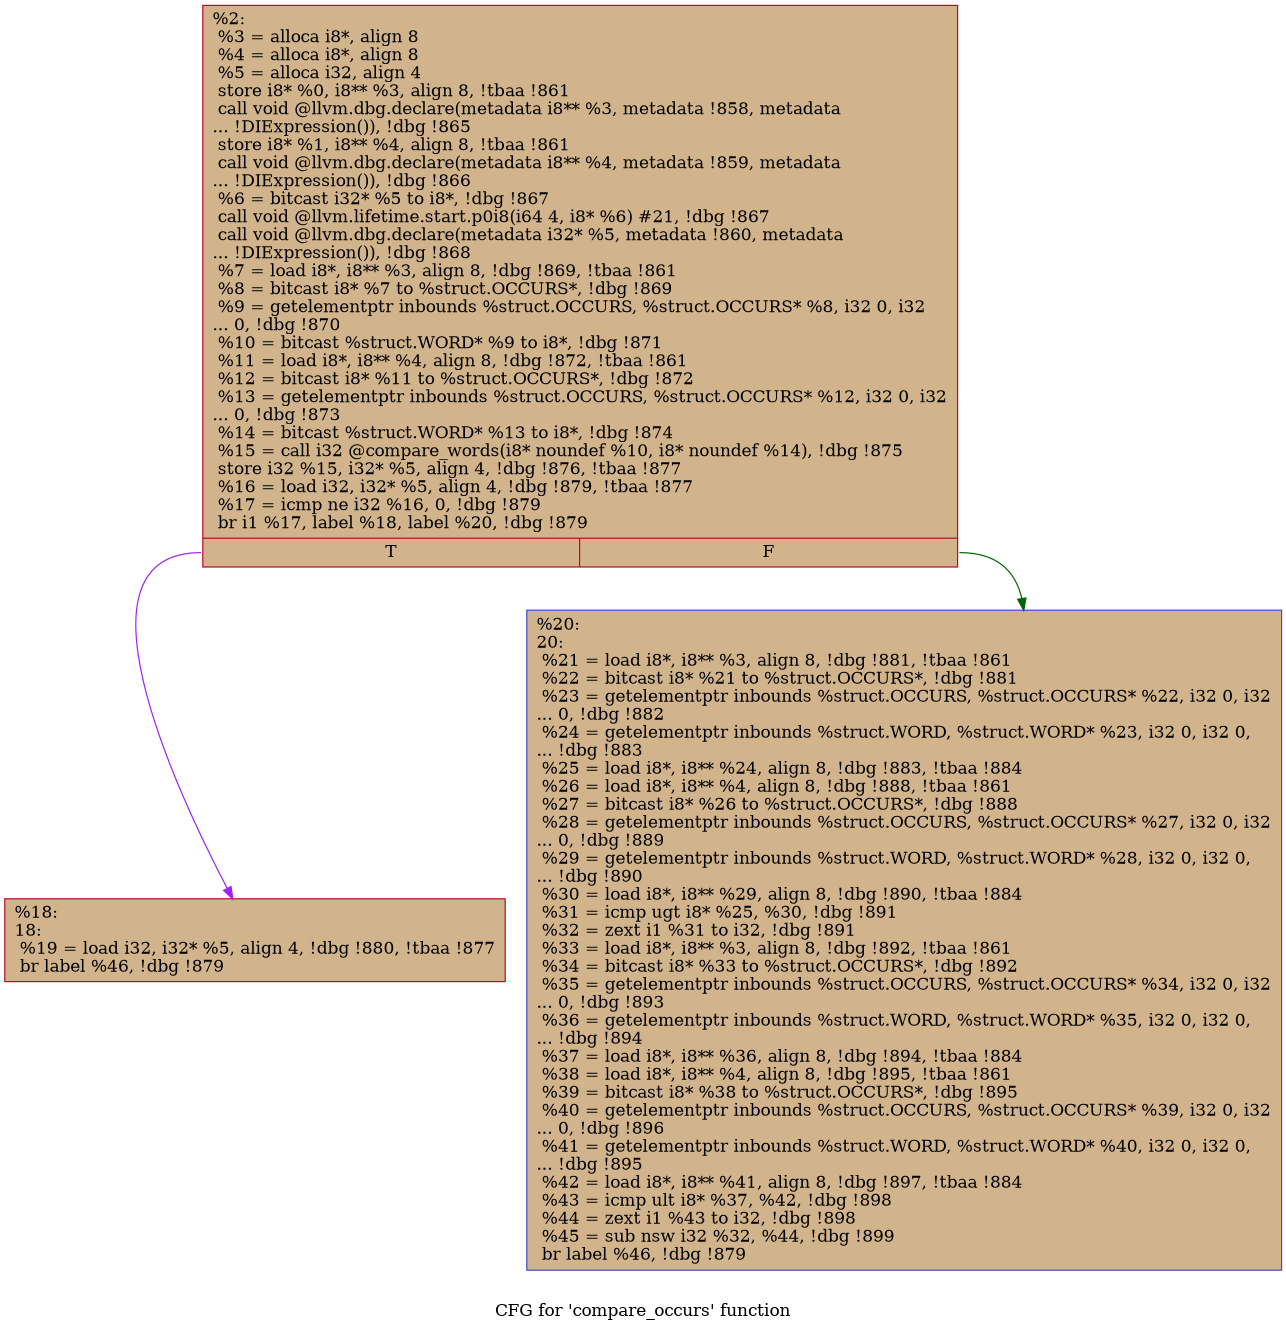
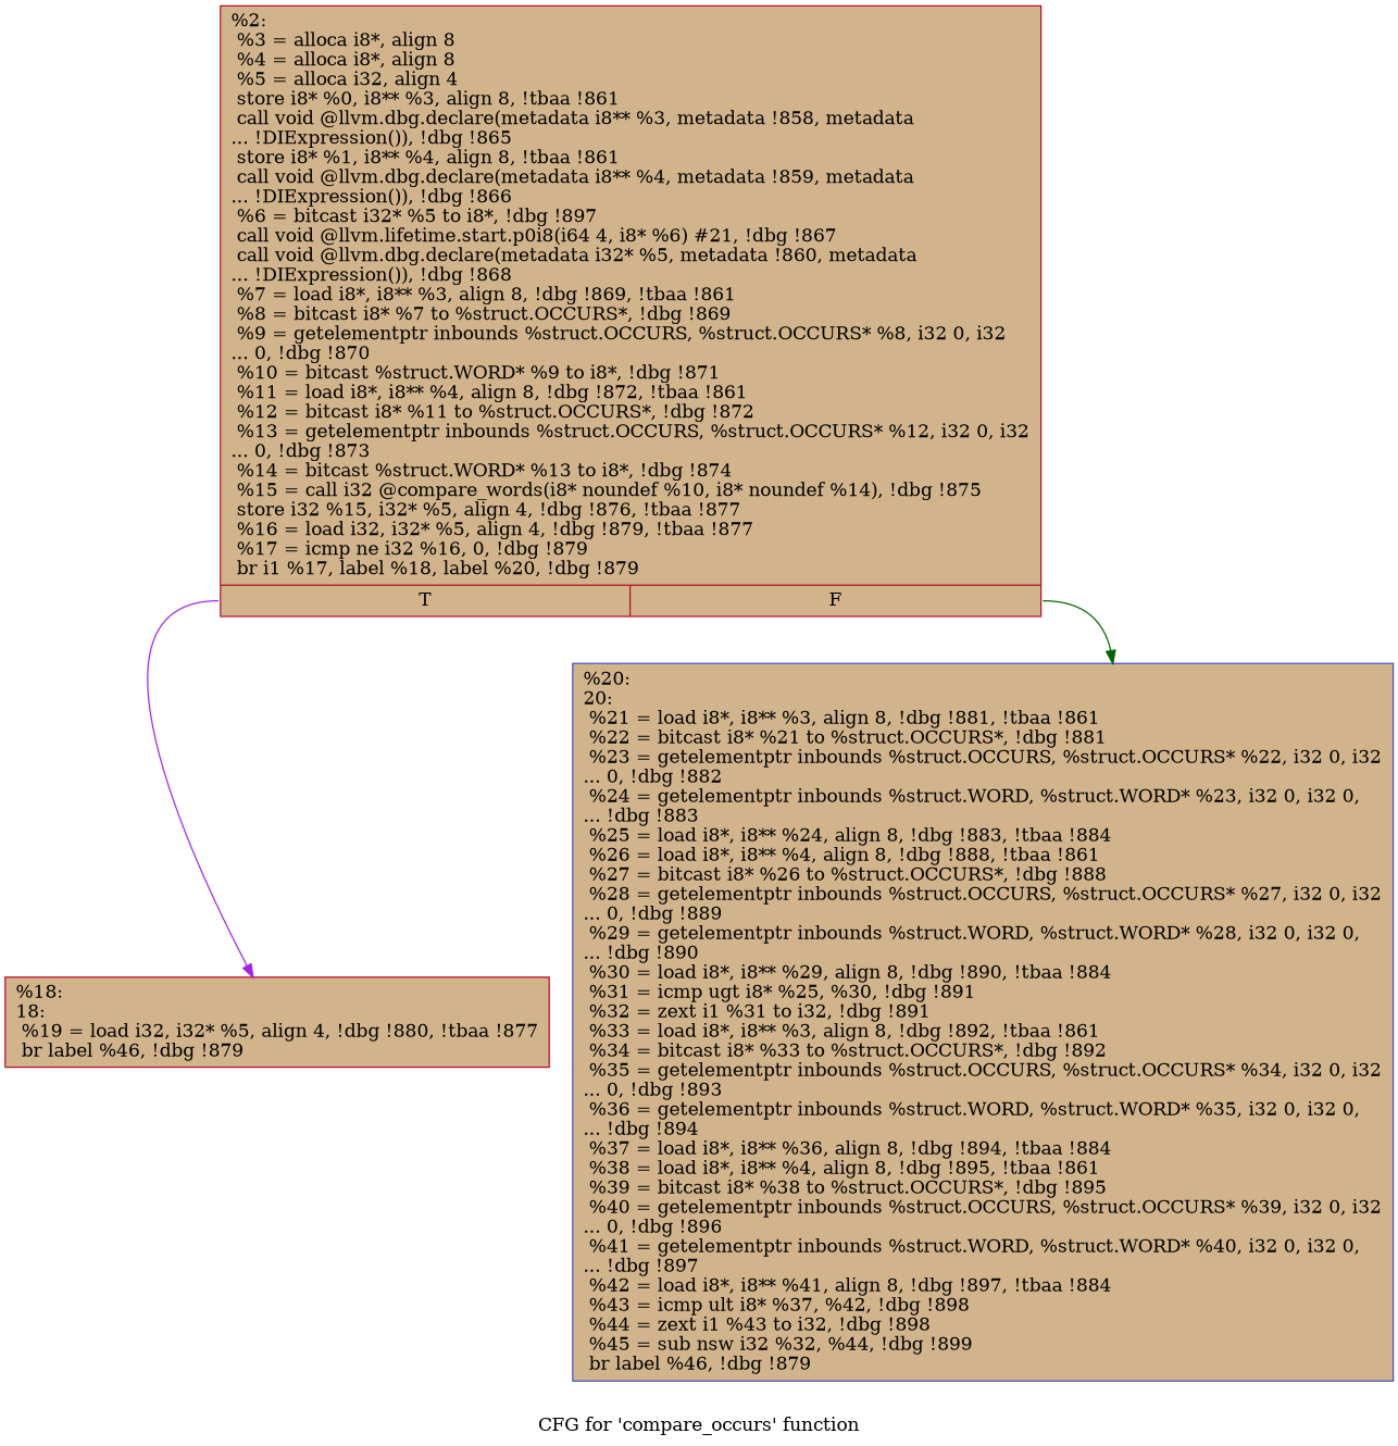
  digraph {
    label="CFG for 'compare_occurs' function"
    node [color="#b70d28ff" fillcolor=tan shape=record style=filled]
-   n1 [label="{%2:\l  %3 = alloca i8*, align 8\l  %4 = alloca i8*, align 8\l  %5 = alloca i32, align 4\l  store i8* %0, i8** %3, align 8, !tbaa !861\l  call void @llvm.dbg.declare(metadata i8** %3, metadata !858, metadata\l... !DIExpression()), !dbg !865\l  store i8* %1, i8** %4, align 8, !tbaa !861\l  call void @llvm.dbg.declare(metadata i8** %4, metadata !859, metadata\l... !DIExpression()), !dbg !866\l  %6 = bitcast i32* %5 to i8*, !dbg !867\l  call void @llvm.lifetime.start.p0i8(i64 4, i8* %6) #21, !dbg !867\l  call void @llvm.dbg.declare(metadata i32* %5, metadata !860, metadata\l... !DIExpression()), !dbg !868\l  %7 = load i8*, i8** %3, align 8, !dbg !869, !tbaa !861\l  %8 = bitcast i8* %7 to %struct.OCCURS*, !dbg !869\l  %9 = getelementptr inbounds %struct.OCCURS, %struct.OCCURS* %8, i32 0, i32\l... 0, !dbg !870\l  %10 = bitcast %struct.WORD* %9 to i8*, !dbg !871\l  %11 = load i8*, i8** %4, align 8, !dbg !872, !tbaa !861\l  %12 = bitcast i8* %11 to %struct.OCCURS*, !dbg !872\l  %13 = getelementptr inbounds %struct.OCCURS, %struct.OCCURS* %12, i32 0, i32\l... 0, !dbg !873\l  %14 = bitcast %struct.WORD* %13 to i8*, !dbg !874\l  %15 = call i32 @compare_words(i8* noundef %10, i8* noundef %14), !dbg !875\l  store i32 %15, i32* %5, align 4, !dbg !876, !tbaa !877\l  %16 = load i32, i32* %5, align 4, !dbg !879, !tbaa !877\l  %17 = icmp ne i32 %16, 0, !dbg !879\l  br i1 %17, label %18, label %20, !dbg !879\l|{<s0>T|<s1>F}}"]
+   n1 [label="{%2:\l  %3 = alloca i8*, align 8\l  %4 = alloca i8*, align 8\l  %5 = alloca i32, align 4\l  store i8* %0, i8** %3, align 8, !tbaa !861\l  call void @llvm.dbg.declare(metadata i8** %3, metadata !858, metadata\l... !DIExpression()), !dbg !865\l  store i8* %1, i8** %4, align 8, !tbaa !861\l  call void @llvm.dbg.declare(metadata i8** %4, metadata !859, metadata\l... !DIExpression()), !dbg !866\l  %6 = bitcast i32* %5 to i8*, !dbg !897\l  call void @llvm.lifetime.start.p0i8(i64 4, i8* %6) #21, !dbg !867\l  call void @llvm.dbg.declare(metadata i32* %5, metadata !860, metadata\l... !DIExpression()), !dbg !868\l  %7 = load i8*, i8** %3, align 8, !dbg !869, !tbaa !861\l  %8 = bitcast i8* %7 to %struct.OCCURS*, !dbg !869\l  %9 = getelementptr inbounds %struct.OCCURS, %struct.OCCURS* %8, i32 0, i32\l... 0, !dbg !870\l  %10 = bitcast %struct.WORD* %9 to i8*, !dbg !871\l  %11 = load i8*, i8** %4, align 8, !dbg !872, !tbaa !861\l  %12 = bitcast i8* %11 to %struct.OCCURS*, !dbg !872\l  %13 = getelementptr inbounds %struct.OCCURS, %struct.OCCURS* %12, i32 0, i32\l... 0, !dbg !873\l  %14 = bitcast %struct.WORD* %13 to i8*, !dbg !874\l  %15 = call i32 @compare_words(i8* noundef %10, i8* noundef %14), !dbg !875\l  store i32 %15, i32* %5, align 4, !dbg !876, !tbaa !877\l  %16 = load i32, i32* %5, align 4, !dbg !879, !tbaa !877\l  %17 = icmp ne i32 %16, 0, !dbg !879\l  br i1 %17, label %18, label %20, !dbg !879\l|{<s0>T|<s1>F}}"]
    n2 [label="{%18:\l18:                                               \l  %19 = load i32, i32* %5, align 4, !dbg !880, !tbaa !877\l  br label %46, !dbg !879\l}"]
-   n3 [color="#3d50c3ff" label="{%20:\l20:                                               \l  %21 = load i8*, i8** %3, align 8, !dbg !881, !tbaa !861\l  %22 = bitcast i8* %21 to %struct.OCCURS*, !dbg !881\l  %23 = getelementptr inbounds %struct.OCCURS, %struct.OCCURS* %22, i32 0, i32\l... 0, !dbg !882\l  %24 = getelementptr inbounds %struct.WORD, %struct.WORD* %23, i32 0, i32 0,\l... !dbg !883\l  %25 = load i8*, i8** %24, align 8, !dbg !883, !tbaa !884\l  %26 = load i8*, i8** %4, align 8, !dbg !888, !tbaa !861\l  %27 = bitcast i8* %26 to %struct.OCCURS*, !dbg !888\l  %28 = getelementptr inbounds %struct.OCCURS, %struct.OCCURS* %27, i32 0, i32\l... 0, !dbg !889\l  %29 = getelementptr inbounds %struct.WORD, %struct.WORD* %28, i32 0, i32 0,\l... !dbg !890\l  %30 = load i8*, i8** %29, align 8, !dbg !890, !tbaa !884\l  %31 = icmp ugt i8* %25, %30, !dbg !891\l  %32 = zext i1 %31 to i32, !dbg !891\l  %33 = load i8*, i8** %3, align 8, !dbg !892, !tbaa !861\l  %34 = bitcast i8* %33 to %struct.OCCURS*, !dbg !892\l  %35 = getelementptr inbounds %struct.OCCURS, %struct.OCCURS* %34, i32 0, i32\l... 0, !dbg !893\l  %36 = getelementptr inbounds %struct.WORD, %struct.WORD* %35, i32 0, i32 0,\l... !dbg !894\l  %37 = load i8*, i8** %36, align 8, !dbg !894, !tbaa !884\l  %38 = load i8*, i8** %4, align 8, !dbg !895, !tbaa !861\l  %39 = bitcast i8* %38 to %struct.OCCURS*, !dbg !895\l  %40 = getelementptr inbounds %struct.OCCURS, %struct.OCCURS* %39, i32 0, i32\l... 0, !dbg !896\l  %41 = getelementptr inbounds %struct.WORD, %struct.WORD* %40, i32 0, i32 0,\l... !dbg !895\l  %42 = load i8*, i8** %41, align 8, !dbg !897, !tbaa !884\l  %43 = icmp ult i8* %37, %42, !dbg !898\l  %44 = zext i1 %43 to i32, !dbg !898\l  %45 = sub nsw i32 %32, %44, !dbg !899\l  br label %46, !dbg !879\l}"]
+   n3 [color="#3d50c3ff" label="{%20:\l20:                                               \l  %21 = load i8*, i8** %3, align 8, !dbg !881, !tbaa !861\l  %22 = bitcast i8* %21 to %struct.OCCURS*, !dbg !881\l  %23 = getelementptr inbounds %struct.OCCURS, %struct.OCCURS* %22, i32 0, i32\l... 0, !dbg !882\l  %24 = getelementptr inbounds %struct.WORD, %struct.WORD* %23, i32 0, i32 0,\l... !dbg !883\l  %25 = load i8*, i8** %24, align 8, !dbg !883, !tbaa !884\l  %26 = load i8*, i8** %4, align 8, !dbg !888, !tbaa !861\l  %27 = bitcast i8* %26 to %struct.OCCURS*, !dbg !888\l  %28 = getelementptr inbounds %struct.OCCURS, %struct.OCCURS* %27, i32 0, i32\l... 0, !dbg !889\l  %29 = getelementptr inbounds %struct.WORD, %struct.WORD* %28, i32 0, i32 0,\l... !dbg !890\l  %30 = load i8*, i8** %29, align 8, !dbg !890, !tbaa !884\l  %31 = icmp ugt i8* %25, %30, !dbg !891\l  %32 = zext i1 %31 to i32, !dbg !891\l  %33 = load i8*, i8** %3, align 8, !dbg !892, !tbaa !861\l  %34 = bitcast i8* %33 to %struct.OCCURS*, !dbg !892\l  %35 = getelementptr inbounds %struct.OCCURS, %struct.OCCURS* %34, i32 0, i32\l... 0, !dbg !893\l  %36 = getelementptr inbounds %struct.WORD, %struct.WORD* %35, i32 0, i32 0,\l... !dbg !894\l  %37 = load i8*, i8** %36, align 8, !dbg !894, !tbaa !884\l  %38 = load i8*, i8** %4, align 8, !dbg !895, !tbaa !861\l  %39 = bitcast i8* %38 to %struct.OCCURS*, !dbg !895\l  %40 = getelementptr inbounds %struct.OCCURS, %struct.OCCURS* %39, i32 0, i32\l... 0, !dbg !896\l  %41 = getelementptr inbounds %struct.WORD, %struct.WORD* %40, i32 0, i32 0,\l... !dbg !897\l  %42 = load i8*, i8** %41, align 8, !dbg !897, !tbaa !884\l  %43 = icmp ult i8* %37, %42, !dbg !898\l  %44 = zext i1 %43 to i32, !dbg !898\l  %45 = sub nsw i32 %32, %44, !dbg !899\l  br label %46, !dbg !879\l}"]
    n1 -> n2 [color=purple tailport=s0]
    n1 -> n3 [color=darkgreen tailport=s1]
  }
